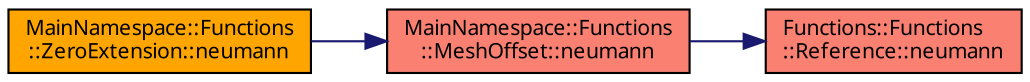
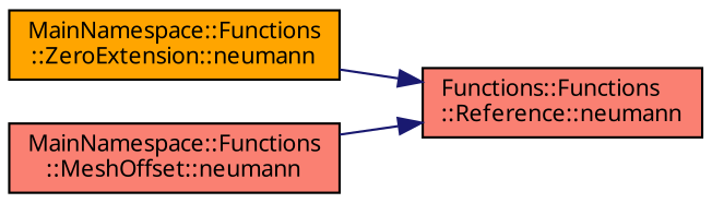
  digraph {
    fontname="Noto Sans"
    rankdir=RL
    node [color=black fillcolor=salmon fontname="Noto Sans" fontsize=10 shape=record style=filled]
    edge [color=midnightblue dir=back fontname="Noto Sans" fontsize=10 labelfontname=Helvetica labelfontsize=10 style=solid]
    n1 [fontcolor=black height=0.2 label="Functions::Functions\l::Reference::neumann" width=0.4]
    n2 [fillcolor=orange height=0.2 label="MainNamespace::Functions\l::ZeroExtension::neumann" width=0.4]
    n3 [height=0.2 label="MainNamespace::Functions\l::MeshOffset::neumann" width=0.4]
-   n3 -> n2
+   n1 -> n2
    n1 -> n3
  }
